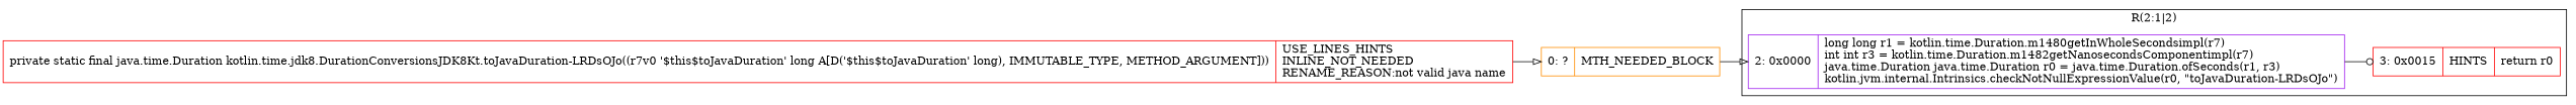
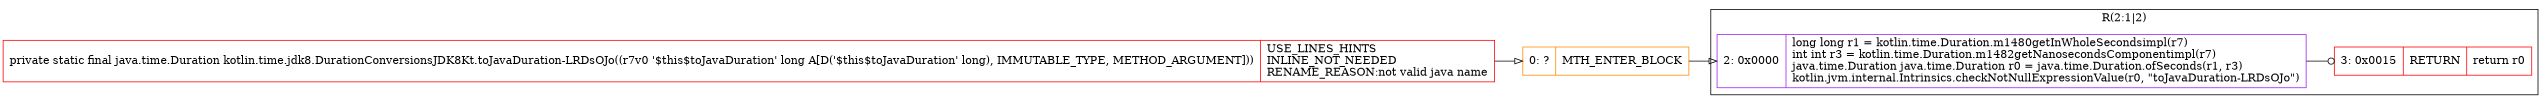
  digraph {
    rankdir=LR
    node [color=red shape=record]
    edge [arrowhead=onormal]
    n1 [color=purple label="{2\:\ 0x0000|long long r1 = kotlin.time.Duration.m1480getInWholeSecondsimpl(r7)\lint int r3 = kotlin.time.Duration.m1482getNanosecondsComponentimpl(r7)\ljava.time.Duration java.time.Duration r0 = java.time.Duration.ofSeconds(r1, r3)\lkotlin.jvm.internal.Intrinsics.checkNotNullExpressionValue(r0, \"toJavaDuration\-LRDsOJo\")\l}"]
-   n2 [label="{3\:\ 0x0015|HINTS\l|return r0\l}"]
-   n3 [color=darkorange label="{0\:\ ?|MTH_NEEDED_BLOCK\l}"]
+   n2 [label="{3\:\ 0x0015|RETURN\l|return r0\l}"]
+   n3 [color=darkorange label="{0\:\ ?|MTH_ENTER_BLOCK\l}"]
    n4 [label="{private static final java.time.Duration kotlin.time.jdk8.DurationConversionsJDK8Kt.toJavaDuration\-LRDsOJo((r7v0 '$this$toJavaDuration' long A[D('$this$toJavaDuration' long), IMMUTABLE_TYPE, METHOD_ARGUMENT]))  | USE_LINES_HINTS\lINLINE_NOT_NEEDED\lRENAME_REASON:not valid java name\l}"]
    subgraph cluster_1 {
      label="R(2:1|2)"
      n1
      n2
    }
    n1 -> n2 [arrowhead=odot]
    n3 -> n1
    n4 -> n3
  }
